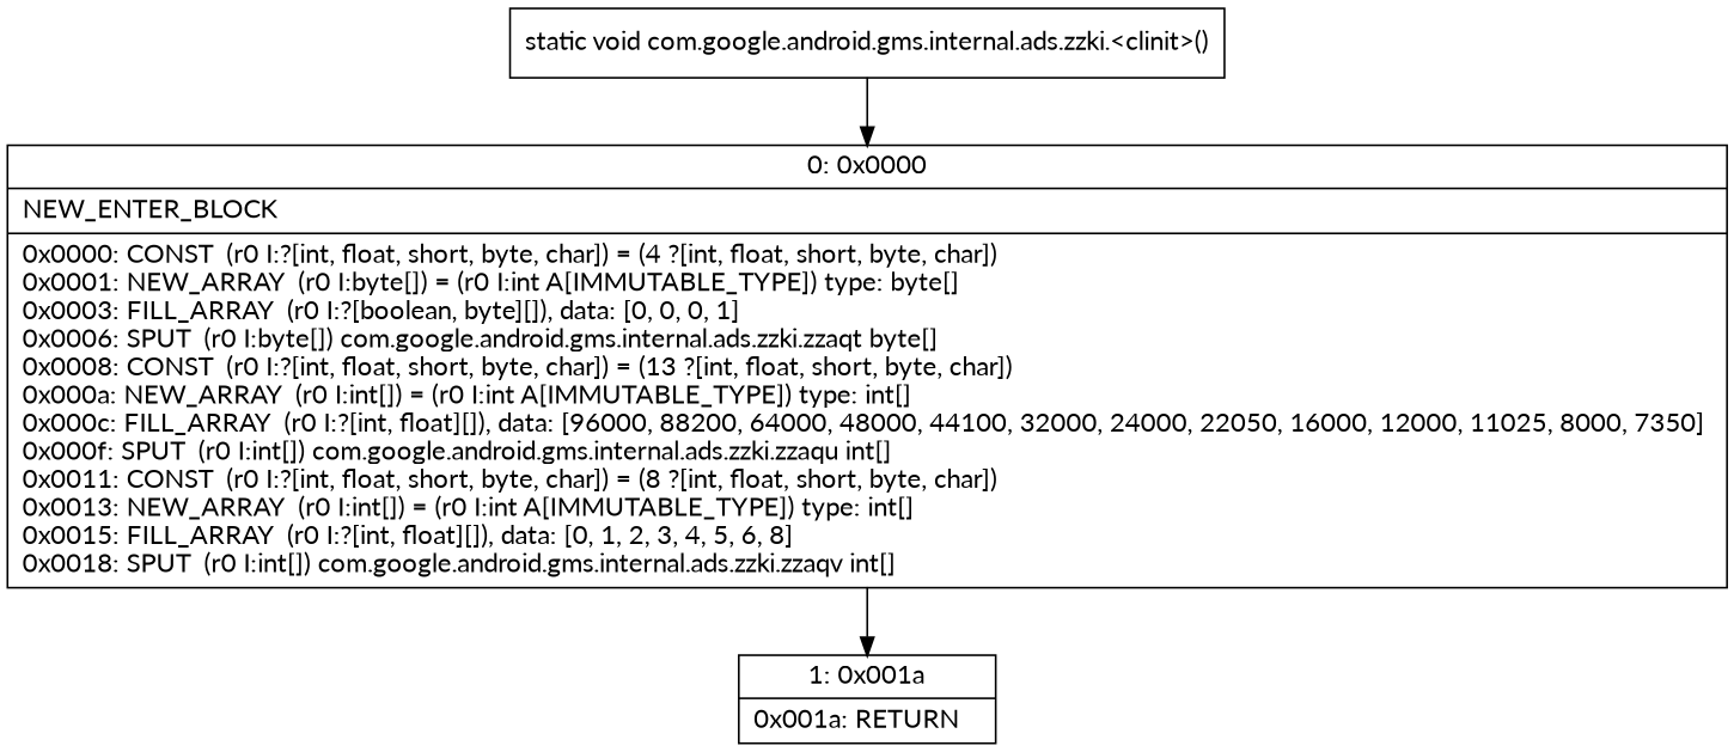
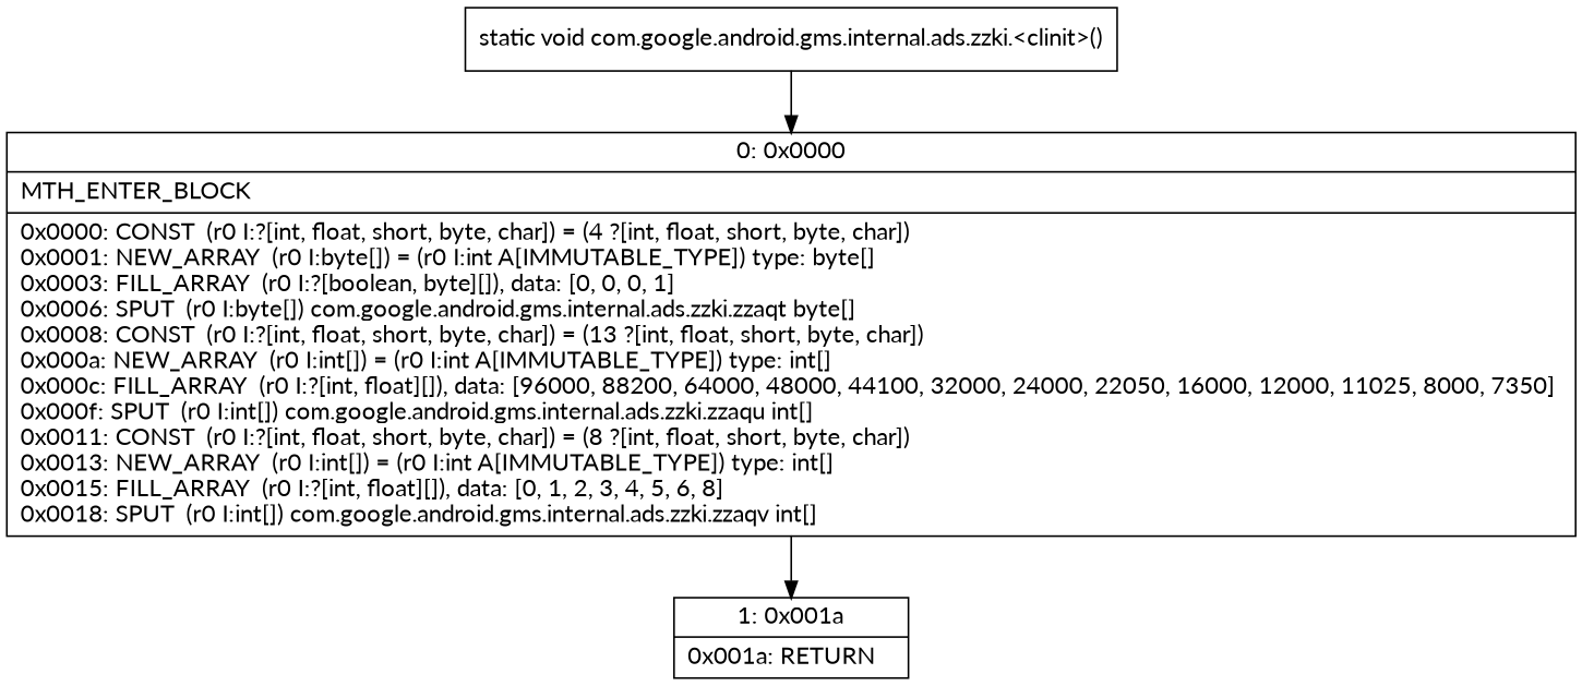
  digraph {
    fontname=Lato
    node [shape=record fontname=Lato]
    edge [fontname=Lato]
-   n1 [label="{0\:\ 0x0000|NEW_ENTER_BLOCK\l|0x0000: CONST  (r0 I:?[int, float, short, byte, char]) = (4 ?[int, float, short, byte, char]) \l0x0001: NEW_ARRAY  (r0 I:byte[]) = (r0 I:int A[IMMUTABLE_TYPE]) type: byte[] \l0x0003: FILL_ARRAY  (r0 I:?[boolean, byte][]), data: [0, 0, 0, 1] \l0x0006: SPUT  (r0 I:byte[]) com.google.android.gms.internal.ads.zzki.zzaqt byte[] \l0x0008: CONST  (r0 I:?[int, float, short, byte, char]) = (13 ?[int, float, short, byte, char]) \l0x000a: NEW_ARRAY  (r0 I:int[]) = (r0 I:int A[IMMUTABLE_TYPE]) type: int[] \l0x000c: FILL_ARRAY  (r0 I:?[int, float][]), data: [96000, 88200, 64000, 48000, 44100, 32000, 24000, 22050, 16000, 12000, 11025, 8000, 7350] \l0x000f: SPUT  (r0 I:int[]) com.google.android.gms.internal.ads.zzki.zzaqu int[] \l0x0011: CONST  (r0 I:?[int, float, short, byte, char]) = (8 ?[int, float, short, byte, char]) \l0x0013: NEW_ARRAY  (r0 I:int[]) = (r0 I:int A[IMMUTABLE_TYPE]) type: int[] \l0x0015: FILL_ARRAY  (r0 I:?[int, float][]), data: [0, 1, 2, 3, 4, 5, 6, 8] \l0x0018: SPUT  (r0 I:int[]) com.google.android.gms.internal.ads.zzki.zzaqv int[] \l}"]
+   n1 [label="{0\:\ 0x0000|MTH_ENTER_BLOCK\l|0x0000: CONST  (r0 I:?[int, float, short, byte, char]) = (4 ?[int, float, short, byte, char]) \l0x0001: NEW_ARRAY  (r0 I:byte[]) = (r0 I:int A[IMMUTABLE_TYPE]) type: byte[] \l0x0003: FILL_ARRAY  (r0 I:?[boolean, byte][]), data: [0, 0, 0, 1] \l0x0006: SPUT  (r0 I:byte[]) com.google.android.gms.internal.ads.zzki.zzaqt byte[] \l0x0008: CONST  (r0 I:?[int, float, short, byte, char]) = (13 ?[int, float, short, byte, char]) \l0x000a: NEW_ARRAY  (r0 I:int[]) = (r0 I:int A[IMMUTABLE_TYPE]) type: int[] \l0x000c: FILL_ARRAY  (r0 I:?[int, float][]), data: [96000, 88200, 64000, 48000, 44100, 32000, 24000, 22050, 16000, 12000, 11025, 8000, 7350] \l0x000f: SPUT  (r0 I:int[]) com.google.android.gms.internal.ads.zzki.zzaqu int[] \l0x0011: CONST  (r0 I:?[int, float, short, byte, char]) = (8 ?[int, float, short, byte, char]) \l0x0013: NEW_ARRAY  (r0 I:int[]) = (r0 I:int A[IMMUTABLE_TYPE]) type: int[] \l0x0015: FILL_ARRAY  (r0 I:?[int, float][]), data: [0, 1, 2, 3, 4, 5, 6, 8] \l0x0018: SPUT  (r0 I:int[]) com.google.android.gms.internal.ads.zzki.zzaqv int[] \l}"]
    n2 [label="{1\:\ 0x001a|0x001a: RETURN   \l}"]
    n3 [label="{static void com.google.android.gms.internal.ads.zzki.\<clinit\>() }"]
    n1 -> n2
    n3 -> n1
  }
